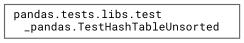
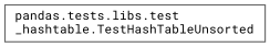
  digraph {
    rankdir=TB
    fontname="Roboto Mono"
-   n1 [color=grey40 fillcolor=white fontname="Roboto Mono" fontsize=10 height=0.2 label="pandas.tests.libs.test\l_pandas.TestHashTableUnsorted" shape=box style=filled width=0.4]
+   n1 [color=grey40 fillcolor=white fontname="Roboto Mono" fontsize=10 height=0.2 label="pandas.tests.libs.test\l_hashtable.TestHashTableUnsorted" shape=box style=filled width=0.4]
  }
